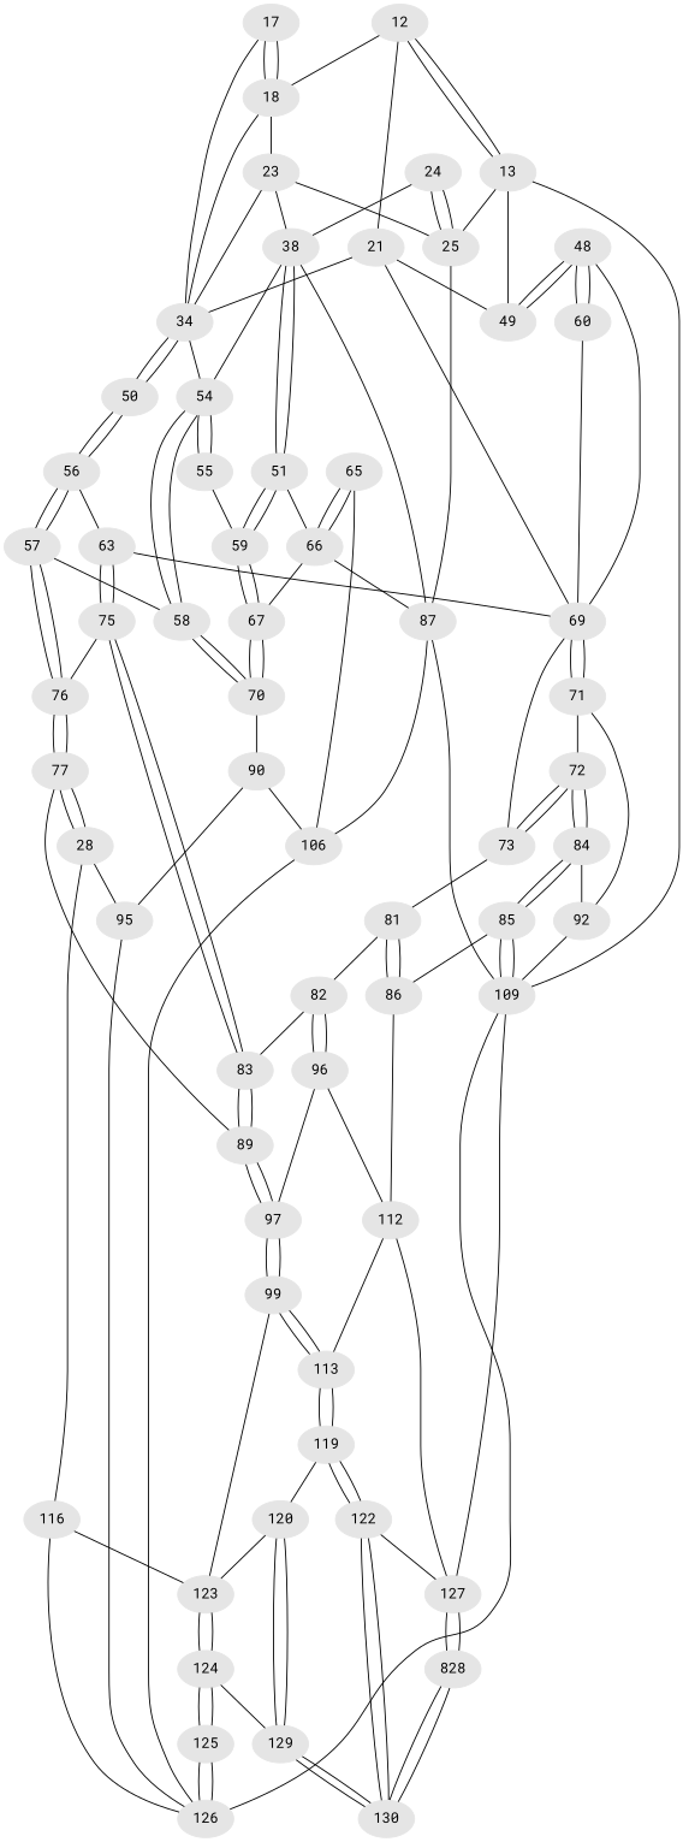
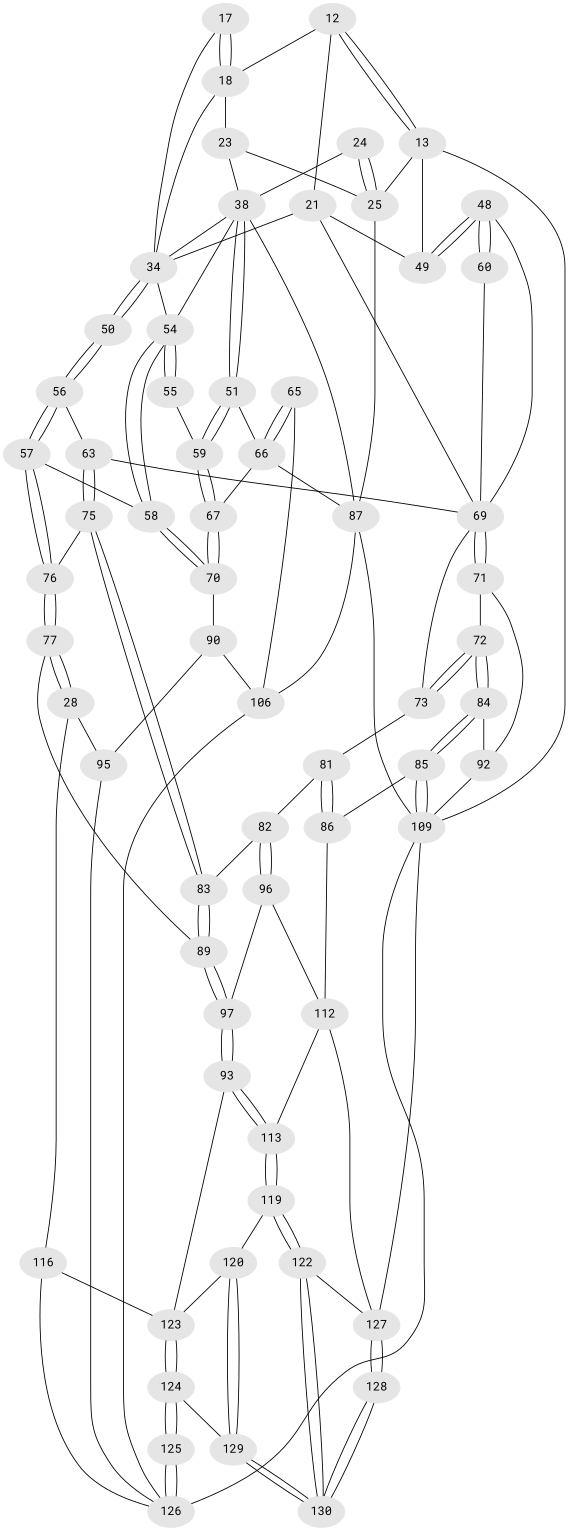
  graph {
    fontname="Roboto Mono"
    node [color=gray90 fontname="Roboto Mono" style=filled]
    edge [fontname="Roboto Mono"]
    12 [super="+11"]
    13 [super="+2"]
    18 [super="+8+7+16"]
    21 [super="+14+20"]
    25 [super="+4+10"]
    49 [super="+39+40"]
    109 [super="+94+93"]
    34 [super="+30+29+28+31"]
    23 [super="+22+9"]
    69 [super="+61+44+62"]
    87 [super="+68+47"]
    126 [super="+108"]
    127 [super="+110+111+121"]
    17
    50 [super="+45"]
    54 [super="+35+37"]
    38 [super="+32"]
    71
    73
    51
    24
    106 [super="+91"]
    56
    55
    58
    59
    66 [super="+53+52+64"]
    48 [super="+41+42"]
    60
    92 [super="+74"]
    57
    63
    67
    70
    76
    75
    77
    90 [super="+80"]
    83
    65
    72
    81
    95 [super="+79"]
    84
    85
    82
    86
    89
    n49 [label=28]
    116 [super="+101+102+115"]
    97
    123 [super="+118+117"]
    96
    112 [super="+98"]
    113
-   99
+   99 [label=93]
    119
    124
-   128 [label=828]
+   128
    120
    122
    129
    130
    125
    12 -- 13 [weight=2]
    12 -- 13
    12 -- 18
    12 -- 21 [weight=2]
    13 -- 25
    13 -- 49
    13 -- 109 [weight=2]
    18 -- 34
    18 -- 23 [weight=2]
    21 -- 49
    21 -- 34 [weight=2]
    21 -- 69
    25 -- 87 [weight=2]
    109 -- 126
    109 -- 127 [weight=2]
    34 -- 50 [weight=2]
    34 -- 50
    34 -- 54
    23 -- 25
-   23 -- 34
+   38 -- 34
    23 -- 38
    69 -- 71
    69 -- 71
    69 -- 73
    87 -- 109
    87 -- 106
    127 -- 128 [weight=2]
    127 -- 128
    17 -- 18 [weight=2]
    17 -- 18
    17 -- 34
    50 -- 56
    50 -- 56
    54 -- 55 [weight=2]
    54 -- 55
    54 -- 58
    54 -- 58
    38 -- 87
    38 -- 54 [weight=2]
    38 -- 51
    38 -- 51
    71 -- 92
    71 -- 72
    73 -- 81
    51 -- 59
    51 -- 59
    51 -- 66
    24 -- 25 [weight=2]
    24 -- 25
    24 -- 38
    106 -- 126
    56 -- 57
    56 -- 57
    56 -- 63
    55 -- 59
    58 -- 70
    58 -- 70
    59 -- 67
    59 -- 67
    66 -- 87 [weight=2]
    66 -- 67
    48 -- 49 [weight=2]
    48 -- 49
    48 -- 69
    48 -- 60 [weight=2]
    48 -- 60
    60 -- 69
    92 -- 109
    57 -- 58
    57 -- 76
    57 -- 76
    63 -- 69
    63 -- 75
    63 -- 75
    67 -- 70
    67 -- 70
    70 -- 90
    76 -- 77
    76 -- 77
    75 -- 76
    75 -- 83
    75 -- 83
    77 -- 89
    77 -- n49
    77 -- n49
    90 -- 106
    90 -- 95 [weight=2]
    83 -- 89
    83 -- 89
    65 -- 106
    65 -- 66 [weight=2]
    65 -- 66
    72 -- 73
    72 -- 73
    72 -- 84
    72 -- 84
    81 -- 82
    81 -- 86
    81 -- 86
    95 -- 126
    84 -- 92
    84 -- 85
    84 -- 85
    85 -- 109
    85 -- 109
    85 -- 86
    82 -- 83
    82 -- 96
    82 -- 96
    86 -- 112
    89 -- 97
    89 -- 97
    n49 -- 95
    n49 -- 116
    116 -- 126
    116 -- 123 [weight=3]
    97 -- 99
    97 -- 99
    123 -- 124
    123 -- 124
    96 -- 97
    96 -- 112
    112 -- 127
    112 -- 113
    113 -- 119
    113 -- 119
    99 -- 123
    99 -- 113
    99 -- 113
    119 -- 120
    119 -- 122
    119 -- 122
    124 -- 129
    124 -- 125
    124 -- 125
    128 -- 130
    128 -- 130
    120 -- 123
    120 -- 129
    120 -- 129
    122 -- 127
    122 -- 130
    122 -- 130
    129 -- 130
    129 -- 130
    125 -- 126 [weight=2]
    125 -- 126
  }
